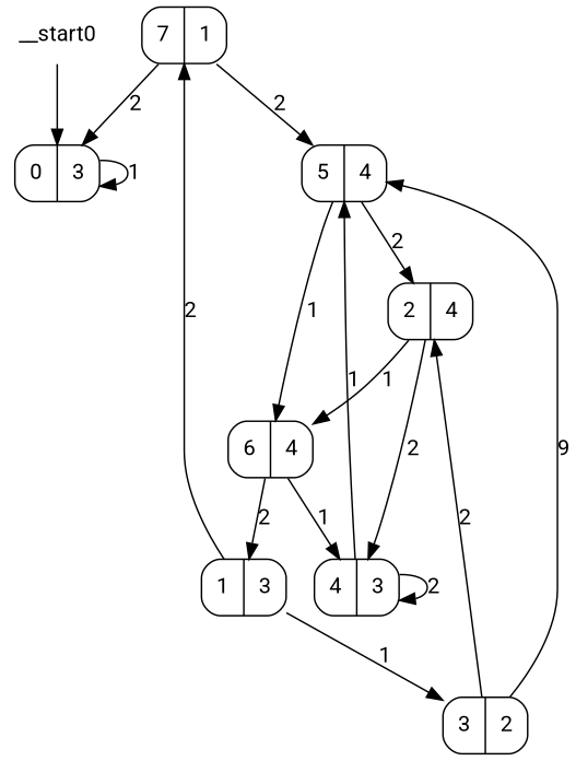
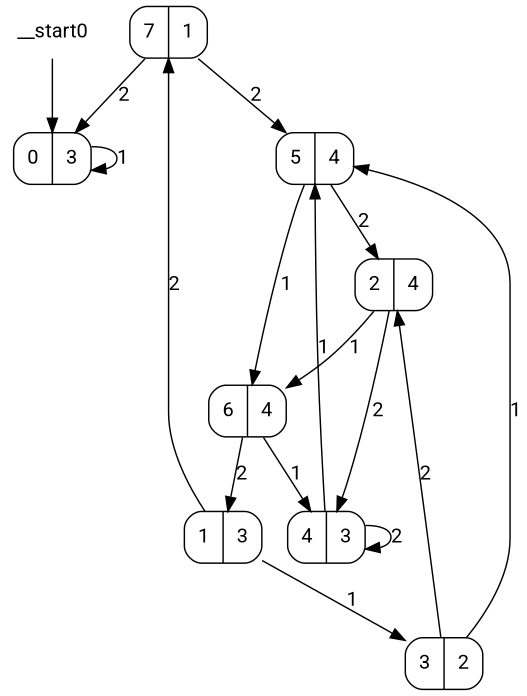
  digraph {
    fontname=Roboto
    node [fontname=Roboto shape=record style=rounded]
    edge [fontname=Roboto]
    n1 [label="0|3"]
    n2 [label="1|3"]
    n3 [label="3|2"]
    n4 [label="7|1"]
    n5 [label="2|4"]
    n6 [label="5|4"]
    n7 [label="4|3"]
    n8 [label="6|4"]
    __start0 [shape=none style=""]
    n1 -> n1 [label=1]
    n2 -> n3 [label=1]
    n2 -> n4 [label=2]
    n3 -> n5 [label=2]
-   n3 -> n6 [label=9]
+   n3 -> n6 [label=1]
    n4 -> n1 [label=2]
    n4 -> n6 [label=2]
    n5 -> n7 [label=2]
    n5 -> n8 [label=1]
    n6 -> n5 [label=2]
    n6 -> n8 [label=1]
    n7 -> n6 [label=1]
    n7 -> n7 [label=2]
    n8 -> n2 [label=2]
    n8 -> n7 [label=1]
    __start0 -> n1
  }
